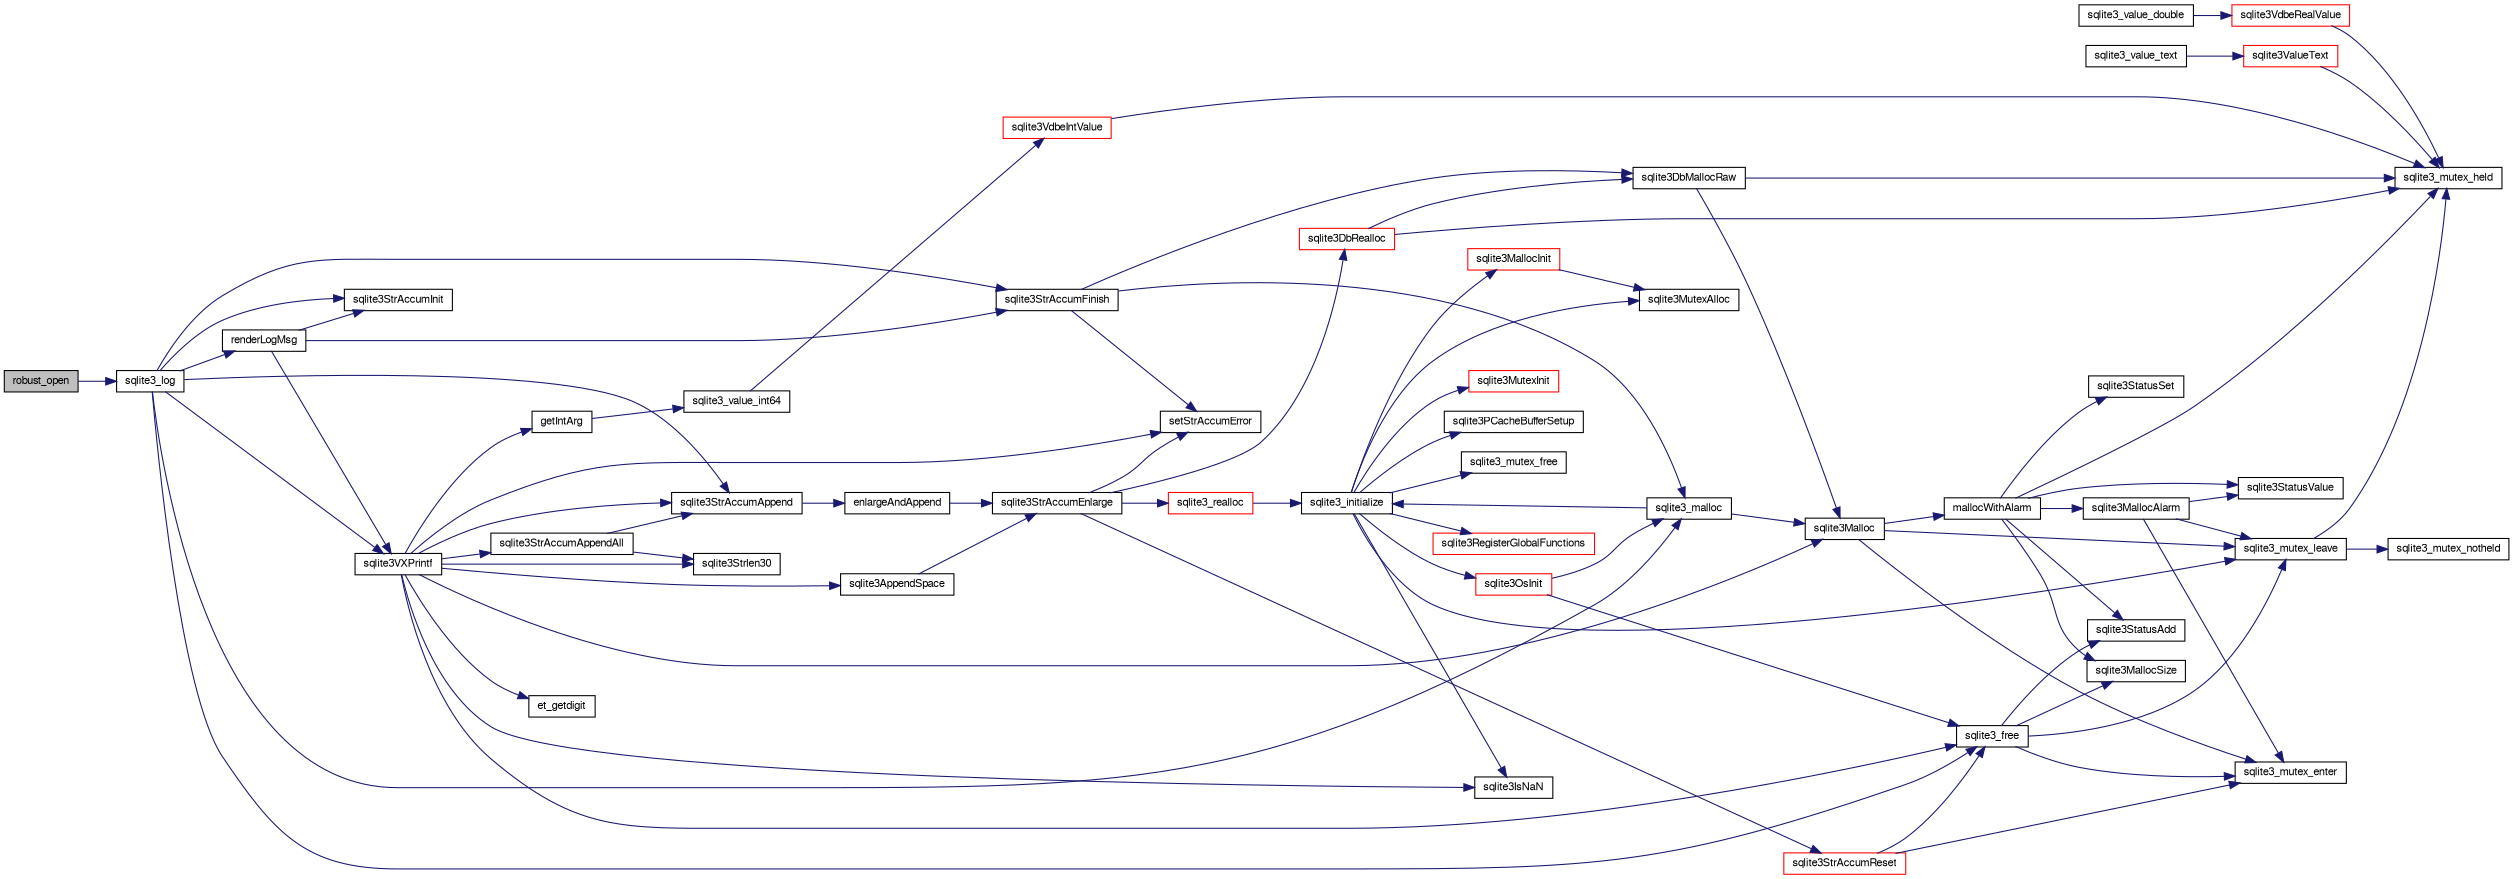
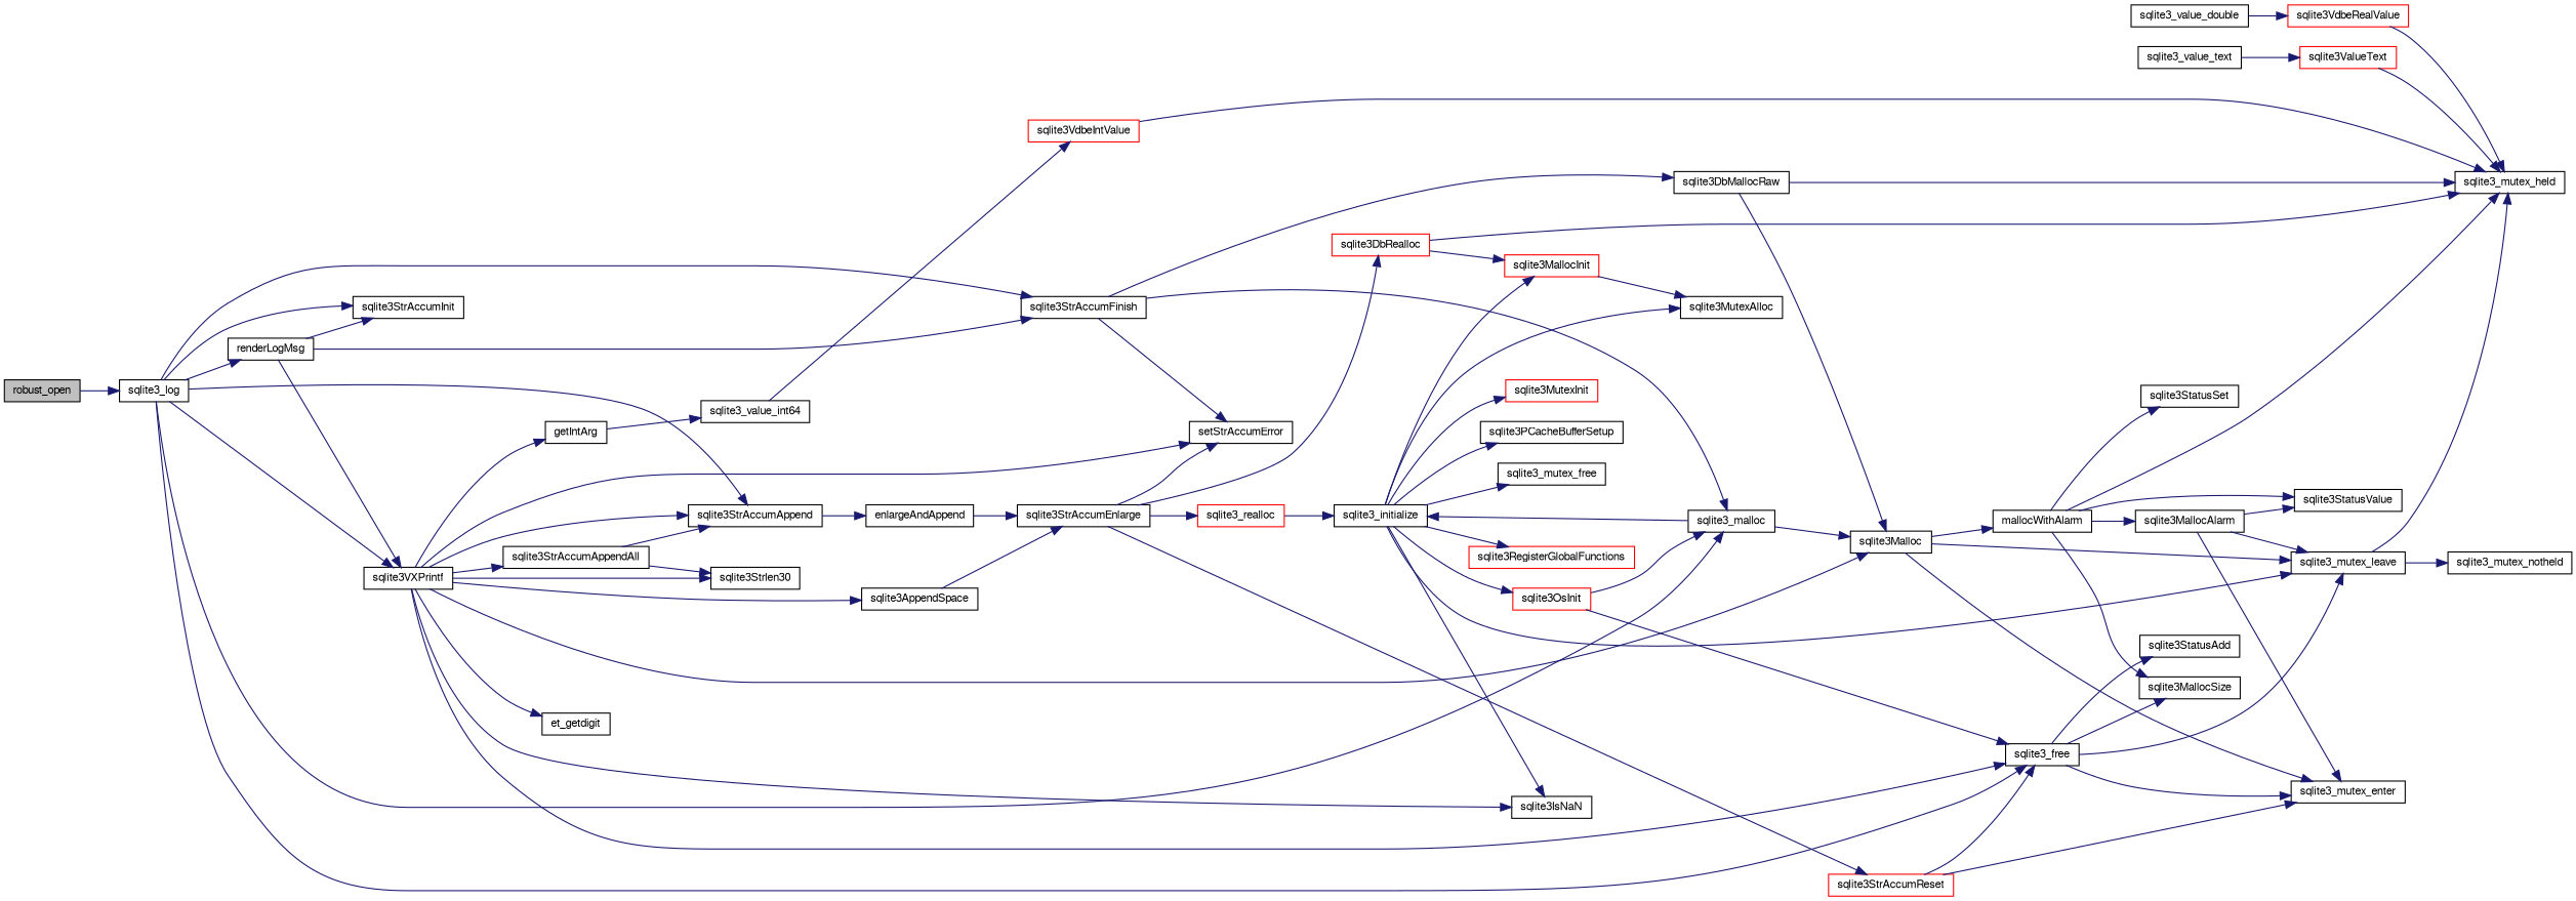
  digraph {
    rankdir=LR
    node [color=black fillcolor=white fontname=FreeSans fontsize=10 shape=record style=filled]
    edge [color=midnightblue fontname=FreeSans fontsize=10 labelfontname=FreeSans labelfontsize=10 style=solid]
    n1 [fillcolor=grey75 fontcolor=black height=0.2 label=robust_open width=0.4]
    n2 [height=0.2 label=sqlite3_log width=0.4]
    n3 [height=0.2 label=renderLogMsg width=0.4]
    n4 [height=0.2 label=sqlite3StrAccumInit width=0.4]
    n5 [height=0.2 label=sqlite3VXPrintf width=0.4]
    n6 [height=0.2 label=sqlite3StrAccumAppend width=0.4]
    n7 [height=0.2 label=sqlite3_free width=0.4]
    n8 [height=0.2 label=sqlite3_malloc width=0.4]
    n9 [height=0.2 label=sqlite3StrAccumFinish width=0.4]
    n10 [height=0.2 label=setStrAccumError width=0.4]
    n11 [height=0.2 label=sqlite3Malloc width=0.4]
    n12 [height=0.2 label=sqlite3IsNaN width=0.4]
    n13 [height=0.2 label=getIntArg width=0.4]
    n14 [height=0.2 label=sqlite3Strlen30 width=0.4]
    n15 [height=0.2 label=et_getdigit width=0.4]
    n16 [height=0.2 label=sqlite3StrAccumAppendAll width=0.4]
    n17 [height=0.2 label=sqlite3AppendSpace width=0.4]
    n18 [height=0.2 label=enlargeAndAppend width=0.4]
    n19 [height=0.2 label=sqlite3_mutex_enter width=0.4]
    n20 [height=0.2 label=sqlite3StatusAdd width=0.4]
    n21 [height=0.2 label=sqlite3MallocSize width=0.4]
    n22 [height=0.2 label=sqlite3_mutex_leave width=0.4]
    n23 [height=0.2 label=sqlite3_initialize width=0.4]
    n24 [height=0.2 label=sqlite3DbMallocRaw width=0.4]
    n25 [height=0.2 label=mallocWithAlarm width=0.4]
    n26 [height=0.2 label=sqlite3_value_int64 width=0.4]
    n27 [height=0.2 label=sqlite3StrAccumEnlarge width=0.4]
    n28 [color=red height=0.2 label=sqlite3StrAccumReset width=0.4]
    n29 [color=red height=0.2 label=sqlite3DbRealloc width=0.4]
    n30 [color=red height=0.2 label=sqlite3_realloc width=0.4]
    n31 [height=0.2 label=sqlite3_mutex_held width=0.4]
    n32 [height=0.2 label=sqlite3_mutex_notheld width=0.4]
    n33 [height=0.2 label=sqlite3StatusSet width=0.4]
    n34 [height=0.2 label=sqlite3StatusValue width=0.4]
    n35 [height=0.2 label=sqlite3MallocAlarm width=0.4]
    n36 [color=red height=0.2 label=sqlite3MutexInit width=0.4]
    n37 [height=0.2 label=sqlite3MutexAlloc width=0.4]
    n38 [color=red height=0.2 label=sqlite3MallocInit width=0.4]
    n39 [color=red height=0.2 label=sqlite3RegisterGlobalFunctions width=0.4]
    n40 [color=red height=0.2 label=sqlite3OsInit width=0.4]
    n41 [height=0.2 label=sqlite3PCacheBufferSetup width=0.4]
    n42 [height=0.2 label=sqlite3_mutex_free width=0.4]
    n43 [color=red height=0.2 label=sqlite3VdbeIntValue width=0.4]
    n44 [height=0.2 label=sqlite3_value_double width=0.4]
    n45 [color=red height=0.2 label=sqlite3VdbeRealValue width=0.4]
    n46 [height=0.2 label=sqlite3_value_text width=0.4]
    n47 [color=red height=0.2 label=sqlite3ValueText width=0.4]
    n1 -> n2
    n2 -> n3
    n2 -> n4
    n2 -> n5
    n2 -> n6
    n2 -> n7
    n2 -> n8
    n2 -> n9
    n3 -> n4
    n3 -> n5
    n3 -> n9
    n5 -> n6
    n5 -> n7
    n5 -> n10
    n5 -> n11
    n5 -> n12
    n5 -> n13
    n5 -> n14
    n5 -> n15
    n5 -> n16
    n5 -> n17
    n6 -> n18
    n7 -> n19
    n7 -> n20
    n7 -> n21
    n7 -> n22
    n8 -> n11
    n8 -> n23
    n9 -> n8
    n9 -> n10
    n9 -> n24
    n11 -> n19
    n11 -> n22
    n11 -> n25
    n13 -> n26
    n16 -> n6
    n16 -> n14
    n17 -> n27
    n18 -> n27
    n22 -> n31
    n22 -> n32
    n23 -> n12
    n23 -> n22
    n23 -> n36
    n23 -> n37
    n23 -> n38
    n23 -> n39
    n23 -> n40
    n23 -> n41
    n23 -> n42
    n24 -> n11
    n24 -> n31
-   n25 -> n20
    n25 -> n21
    n25 -> n31
    n25 -> n33
    n25 -> n34
    n25 -> n35
    n26 -> n43
    n27 -> n10
    n27 -> n28
    n27 -> n29
    n27 -> n30
    n28 -> n7
    n28 -> n19
-   n29 -> n24
+   n29 -> n38
    n29 -> n31
    n30 -> n23
    n35 -> n19
    n35 -> n22
    n35 -> n34
    n38 -> n37
    n40 -> n7
    n40 -> n8
    n43 -> n31
    n44 -> n45
    n45 -> n31
    n46 -> n47
    n47 -> n31
  }
